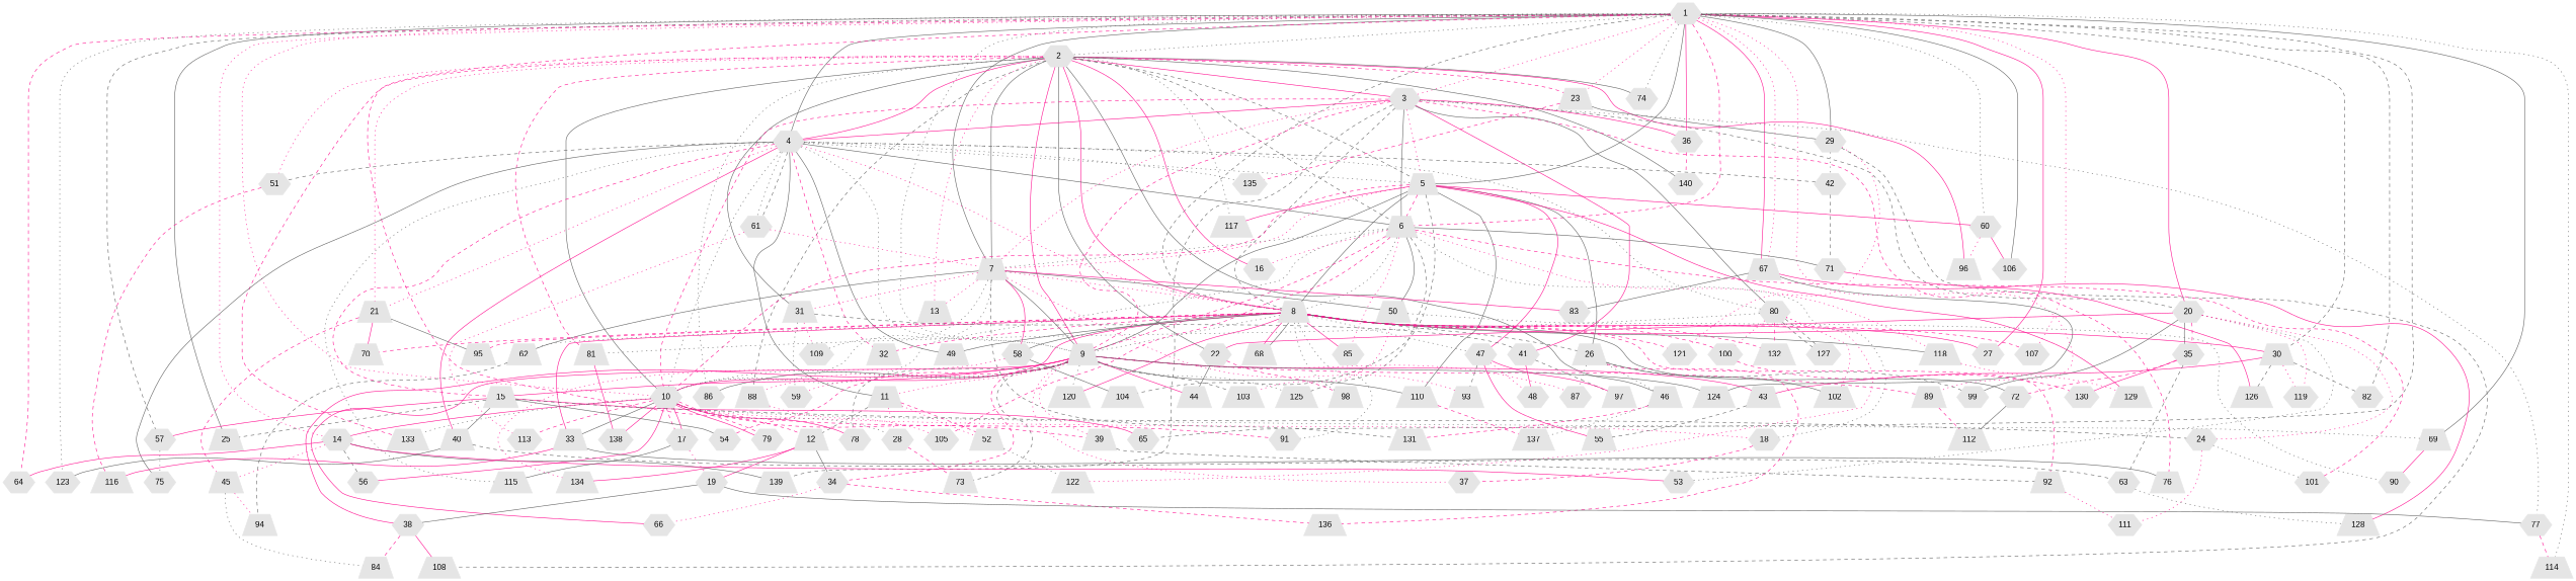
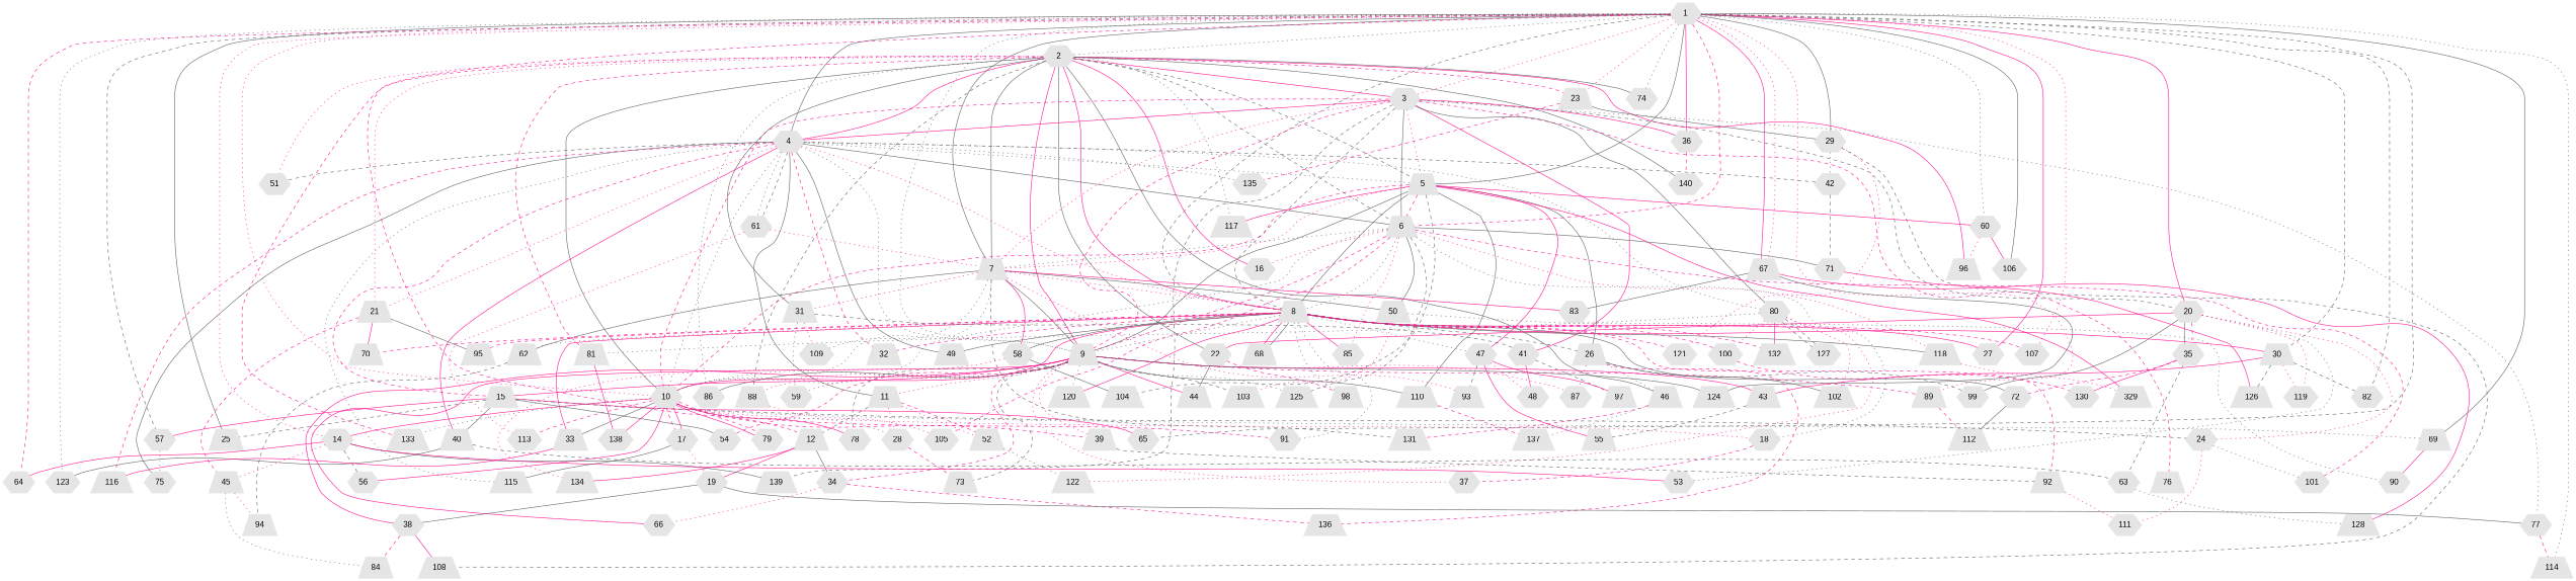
  graph {
    fontname="Liberation Sans"
    node [color=gray90 fontname="Liberation Sans" shape=hexagon style=filled]
    edge [color=deeppink fontname="Liberation Sans" style=solid]
    1
    2
    3
    4
    5 [shape=trapezium]
    6 [shape=trapezium]
    7 [shape=trapezium]
    8 [shape=trapezium]
    9 [shape=trapezium]
    10
    12 [shape=trapezium]
    14
    20
    23 [shape=trapezium]
    25 [shape=trapezium]
    27
    29
    30 [shape=trapezium]
    36
    57
    60
    64
    65
    67 [shape=trapezium]
    69 [shape=trapezium]
    74
    82
    89 [shape=trapezium]
    106
    107
    114 [shape=trapezium]
    123
-   13 [shape=trapezium]
    16
    21 [shape=trapezium]
    22
    31 [shape=trapezium]
    46 [shape=trapezium]
    51
    81 [shape=trapezium]
    86
    88 [shape=trapezium]
    96 [shape=trapezium]
    117 [shape=trapezium]
    133 [shape=trapezium]
    140
    41
    76 [shape=trapezium]
    77
    80
    139 [shape=trapezium]
    11 [shape=trapezium]
    15 [shape=trapezium]
    32 [shape=trapezium]
    40 [shape=trapezium]
    42
    49 [shape=trapezium]
    61
    75
    115 [shape=trapezium]
    116 [shape=trapezium]
    135
    26 [shape=trapezium]
    47
    104 [shape=trapezium]
    110 [shape=trapezium]
-   129 [shape=trapezium]
+   129 [shape=trapezium label=329]
    18
    50 [shape=trapezium]
    71
    85
    101
    105
    118 [shape=trapezium]
    125 [shape=trapezium]
    58
    62 [shape=trapezium]
    83
    93 [shape=trapezium]
    109
    131 [shape=trapezium]
    33 [shape=trapezium]
    68 [shape=trapezium]
    70 [shape=trapezium]
    72
    91
    92 [shape=trapezium]
    95 [shape=trapezium]
    98 [shape=trapezium]
    100
    120 [shape=trapezium]
    121
    132 [shape=trapezium]
    34
    37
    38
    39 [shape=trapezium]
    43 [shape=trapezium]
    44 [shape=trapezium]
    54
    59
    66
    73 [shape=trapezium]
    78
    87
    103 [shape=trapezium]
    124 [shape=trapezium]
    17
    28
    56
    79
    113
    138
    19
    134 [shape=trapezium]
    45 [shape=trapezium]
    53
    24
    35
    99
    119
    108 [shape=trapezium]
    126 [shape=trapezium]
    128 [shape=trapezium]
    90
    112 [shape=trapezium]
    137 [shape=trapezium]
    48
    97 [shape=trapezium]
    102 [shape=trapezium]
    122 [shape=trapezium]
    127
    52 [shape=trapezium]
    63
    136 [shape=trapezium]
    55 [shape=trapezium]
    94 [shape=trapezium]
    111
    130
    84 [shape=trapezium]
    1 -- 2 [color=gray40 style=dotted]
    1 -- 3 [style=dotted]
    1 -- 4 [color=gray40]
    1 -- 5 [color=gray40]
    1 -- 6 [style=dashed]
    1 -- 7 [color=gray40]
    1 -- 8 [color=gray40 style=dashed]
    1 -- 9 [color=gray40 style=dotted]
    1 -- 10 [style=dotted]
    1 -- 12 [style=dashed]
    1 -- 14 [style=dotted]
    1 -- 20
    1 -- 23 [style=dotted]
    1 -- 25 [color=gray40]
    1 -- 27
    1 -- 29 [color=gray40]
    1 -- 30 [color=gray40 style=dashed]
    1 -- 36
    1 -- 57 [color=gray40 style=dashed]
    1 -- 60 [color=gray40 style=dotted]
    1 -- 64 [style=dashed]
    1 -- 65 [color=gray40 style=dashed]
    1 -- 67
    1 -- 67 [style=dotted]
    1 -- 69 [color=gray40]
    1 -- 74 [color=gray40 style=dotted]
    1 -- 82 [color=gray40 style=dashed]
    1 -- 89 [style=dotted]
    1 -- 106 [color=gray40]
    1 -- 107 [style=dotted]
    1 -- 114 [color=gray40 style=dotted]
    1 -- 123 [color=gray40 style=dotted]
    2 -- 3
    2 -- 4
    2 -- 5 [color=gray40 style=dashed]
    2 -- 6 [color=gray40 style=dashed]
    2 -- 7 [color=gray40]
    2 -- 8
    2 -- 9
    2 -- 10 [color=gray40]
    2 -- 23 [style=dashed]
    2 -- 74 [color=gray40]
-   2 -- 13 [style=dotted]
    2 -- 16
    2 -- 21 [style=dotted]
    2 -- 22 [color=gray40]
    2 -- 31 [color=gray40]
    2 -- 46 [color=gray40]
    2 -- 51 [style=dotted]
    2 -- 81 [style=dashed]
    2 -- 86 [color=gray40 style=dotted]
    2 -- 88 [color=gray40 style=dashed]
    2 -- 96
    2 -- 117 [color=gray40 style=dotted]
    2 -- 133 [style=dashed]
    2 -- 140 [color=gray40]
    3 -- 4
    3 -- 5 [style=dotted]
    3 -- 6 [color=gray40]
    3 -- 7 [style=dotted]
    3 -- 8 [color=gray40 style=dashed]
    3 -- 9 [style=dashed]
    3 -- 10 [style=dashed]
    3 -- 20 [color=gray40 style=dashed]
    3 -- 36
    3 -- 41
    3 -- 76 [style=dashed]
    3 -- 77 [color=gray40 style=dotted]
    3 -- 80 [color=gray40]
    3 -- 139 [color=gray40 style=dashed]
    4 -- 5 [color=gray40 style=dotted]
    4 -- 6 [color=gray40]
    4 -- 8 [style=dotted]
    4 -- 9 [color=gray40 style=dotted]
    4 -- 10 [color=gray40 style=dotted]
    4 -- 21 [style=dotted]
    4 -- 51 [color=gray40 style=dashed]
    4 -- 80 [color=gray40 style=dotted]
    4 -- 11 [color=gray40]
    4 -- 15 [style=dashed]
    4 -- 32 [style=dashed]
    4 -- 40
    4 -- 42 [color=gray40 style=dashed]
    4 -- 49 [color=gray40]
    4 -- 61 [color=gray40 style=dotted]
    4 -- 61 [color=gray40 style=dashed]
    4 -- 75 [color=gray40]
    4 -- 115 [color=gray40 style=dotted]
-   51 -- 116 [style=dashed]
+   4 -- 116 [style=dashed]
    4 -- 135 [color=gray40 style=dotted]
    5 -- 6 [style=dashed]
    5 -- 7 [style=dotted]
    5 -- 8 [color=gray40]
    5 -- 9 [color=gray40]
    5 -- 10 [style=dashed]
    5 -- 60
    5 -- 117
    5 -- 26 [color=gray40]
    5 -- 47
    5 -- 104 [color=gray40 style=dashed]
    5 -- 110 [color=gray40]
    5 -- 129
    6 -- 7 [color=gray40 style=dotted]
    6 -- 8 [color=gray40 style=dotted]
    6 -- 9 [style=dashed]
    6 -- 10 [color=gray40 style=dotted]
    6 -- 16 [style=dotted]
    6 -- 18 [color=gray40 style=dotted]
    6 -- 50 [color=gray40]
    6 -- 71 [color=gray40]
    6 -- 85 [style=dotted]
    6 -- 101 [style=dashed]
    6 -- 105 [style=dashed]
    6 -- 118 [style=dotted]
    6 -- 125 [color=gray40 style=dashed]
    7 -- 8 [style=dotted]
    7 -- 9 [color=gray40]
    7 -- 10 [color=gray40 style=dotted]
-   7 -- 13 [style=dotted]
    7 -- 31 [style=dotted]
    7 -- 50 [color=gray40]
    7 -- 58
    7 -- 62 [color=gray40]
    7 -- 83
    7 -- 93 [style=dotted]
    7 -- 109 [color=gray40 style=dotted]
    7 -- 131 [color=gray40 style=dashed]
    8 -- 9 [color=gray40 style=dotted]
    8 -- 10
    8 -- 27
    8 -- 30
    8 -- 107 [style=dashed]
    8 -- 32 [style=dashed]
    8 -- 49 [color=gray40]
    8 -- 26 [color=gray40 style=dashed]
    8 -- 47 [color=gray40 style=dotted]
    8 -- 85
    8 -- 118 [color=gray40]
    8 -- 58 [color=gray40]
    8 -- 62 [color=gray40 style=dotted]
    8 -- 33
    8 -- 68
    8 -- 68 [color=gray40]
    8 -- 70 [style=dashed]
    8 -- 72 [color=gray40]
    8 -- 91 [color=gray40 style=dotted]
    8 -- 92 [style=dashed]
    8 -- 95 [style=dashed]
    8 -- 98 [color=gray40 style=dotted]
    8 -- 100 [style=dashed]
    8 -- 120
    8 -- 121 [style=dashed]
    8 -- 132 [style=dashed]
    9 -- 10 [color=gray40 style=dotted]
    9 -- 89 [style=dashed]
    9 -- 86 [color=gray40]
    9 -- 88 [style=dotted]
    9 -- 11 [style=dotted]
    9 -- 15
    9 -- 110 [color=gray40]
    9 -- 125 [color=gray40 style=dotted]
    9 -- 120 [color=gray40 style=dotted]
    9 -- 34 [style=dashed]
    9 -- 37 [style=dotted]
    9 -- 38
    9 -- 39 [style=dotted]
    9 -- 43
    9 -- 44
    9 -- 54 [style=dashed]
    9 -- 59 [style=dotted]
    9 -- 66
    9 -- 73 [color=gray40 style=dashed]
    9 -- 78 [color=gray40 style=dashed]
    9 -- 87 [style=dotted]
    9 -- 103 [color=gray40 style=dashed]
    9 -- 124 [color=gray40]
    10 -- 14
    10 -- 69 [color=gray40 style=dotted]
    10 -- 133 [color=gray40 style=dotted]
    10 -- 18 [style=dotted]
    10 -- 33 [color=gray40]
    10 -- 91 [style=dashed]
    10 -- 39 [style=dashed]
    10 -- 78
    10 -- 17 [style=dashed]
    10 -- 17
    10 -- 28 [color=gray40 style=dotted]
    10 -- 56
    10 -- 79
    10 -- 79 [style=dashed]
    10 -- 113 [style=dashed]
    10 -- 138
    12 -- 34 [color=gray40]
    12 -- 19
    12 -- 134
    14 -- 64
    14 -- 139 [color=gray40]
    14 -- 56 [color=gray40 style=dashed]
    14 -- 45 [style=dotted]
    14 -- 53
    20 -- 22
    20 -- 53 [color=gray40 style=dotted]
    20 -- 24 [style=dotted]
    20 -- 35 [color=gray40]
    20 -- 35 [style=dashed]
    20 -- 99 [color=gray40]
    20 -- 119 [style=dotted]
    23 -- 29 [color=gray40]
    23 -- 135 [style=dashed]
    29 -- 42 [color=gray40 style=dotted]
    29 -- 121 [style=dotted]
    29 -- 108 [color=gray40 style=dashed]
    30 -- 82 [color=gray40 style=dashed]
    30 -- 43
    30 -- 119 [style=dotted]
    30 -- 126 [color=gray40 style=dashed]
    36 -- 140 [style=dashed]
    57 -- 75 [color=gray40 style=dotted]
    60 -- 106
    60 -- 96 [style=dotted]
    67 -- 83 [color=gray40]
    67 -- 124 [color=gray40]
    67 -- 128
    69 -- 90
    89 -- 112 [style=dashed]
    21 -- 70
    21 -- 95 [color=gray40]
    21 -- 45 [style=dashed]
    22 -- 98 [style=dashed]
    22 -- 44 [color=gray40]
    31 -- 41 [color=gray40 style=dashed]
    31 -- 109 [style=dotted]
    31 -- 59 [color=gray40 style=dotted]
    46 -- 131 [style=dashed]
    46 -- 137 [color=gray40 style=dotted]
    81 -- 138
    88 -- 105 [style=dotted]
    41 -- 48
    41 -- 97 [color=gray40 style=dashed]
    77 -- 114 [style=dashed]
    80 -- 81 [color=gray40 style=dotted]
    80 -- 100 [style=dotted]
-   80 -- 132 [style=dashed]
+   80 -- 132
    80 -- 102 [style=dotted]
    80 -- 122 [style=dotted]
    80 -- 127 [color=gray40 style=dashed]
    80 -- 127 [color=gray40 style=dashed]
    11 -- 12 [color=gray40 style=dashed]
    11 -- 28 [style=dotted]
    11 -- 52 [style=dotted]
    11 -- 52 [style=dashed]
    15 -- 25 [color=gray40 style=dashed]
    15 -- 57
    15 -- 65
    15 -- 40 [color=gray40]
    15 -- 54 [color=gray40]
    15 -- 24 [color=gray40 style=dashed]
    40 -- 123 [color=gray40]
    40 -- 63 [color=gray40 style=dashed]
    42 -- 71 [color=gray40 style=dashed]
    61 -- 7 [style=dotted]
    61 -- 113 [style=dotted]
    26 -- 46 [color=gray40 style=dotted]
    26 -- 87 [color=gray40 style=dotted]
    26 -- 99 [color=gray40 style=dashed]
    26 -- 102 [color=gray40]
    26 -- 136 [style=dashed]
    47 -- 93 [color=gray40 style=dashed]
    47 -- 48 [style=dotted]
    47 -- 97
    47 -- 55
    110 -- 137 [style=dashed]
    18 -- 37 [style=dashed]
    50 -- 103 [style=dotted]
    50 -- 90 [color=gray40 style=dotted]
    71 -- 126
    118 -- 129 [style=dotted]
    58 -- 104 [color=gray40]
    58 -- 134 [style=dotted]
    62 -- 94 [color=gray40 style=dashed]
-   33 -- 76 [color=gray40]
    33 -- 116
    72 -- 112 [color=gray40]
    92 -- 111 [style=dotted]
    100 -- 130 [style=dashed]
    34 -- 66 [style=dotted]
    34 -- 136 [style=dashed]
    38 -- 108
    38 -- 84 [style=dashed]
    39 -- 92 [color=gray40 style=dashed]
    43 -- 55 [color=gray40 style=dashed]
    17 -- 115 [color=gray40]
    17 -- 19 [style=dotted]
    28 -- 73 [style=dashed]
    19 -- 77 [color=gray40]
    19 -- 38 [color=gray40]
    45 -- 94 [style=dotted]
    45 -- 84 [color=gray40 style=dotted]
    24 -- 101 [color=gray40 style=dotted]
    24 -- 111 [style=dotted]
    35 -- 72 [style=dashed]
    35 -- 63 [color=gray40 style=dashed]
    35 -- 130
    52 -- 122 [color=gray40 style=dotted]
    63 -- 128 [color=gray40 style=dotted]
  }
